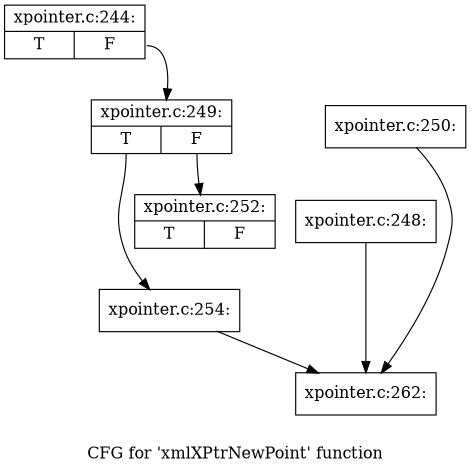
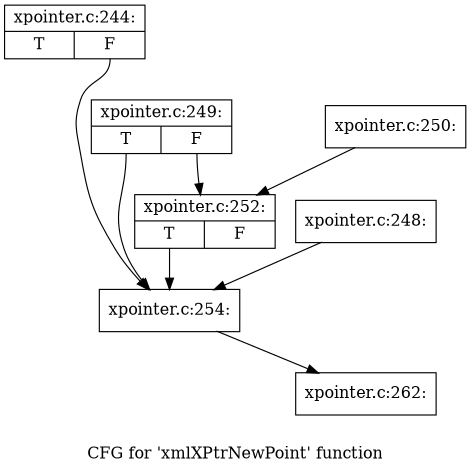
  digraph {
    label="CFG for 'xmlXPtrNewPoint' function"
    node [shape=record]
    n1 [label="{xpointer.c:244:|{<s0>T|<s1>F}}"]
    n2 [label="{xpointer.c:249:|{<s0>T|<s1>F}}"]
    n3 [label="{xpointer.c:248:}"]
    n4 [label="{xpointer.c:262:}"]
    n5 [label="{xpointer.c:252:|{<s0>T|<s1>F}}"]
    n6 [label="{xpointer.c:254:}"]
    n7 [label="{xpointer.c:250:}"]
-   n1 -> n2 [tailport=s1]
+   n1 -> n6 [tailport=s1]
    n2 -> n5 [tailport=s1]
    n2 -> n6 [tailport=s0]
-   n3 -> n4
+   n3 -> n6
+   n5 -> n6 [tailport=s0]
    n6 -> n4
-   n7 -> n4
+   n7 -> n5
  }
